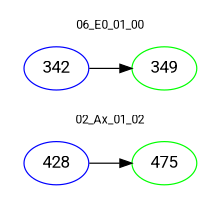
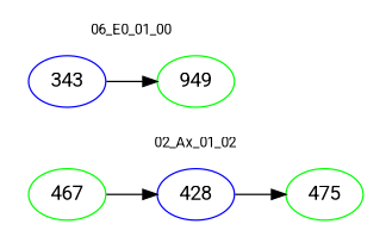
  digraph {
    fontname=Roboto
    rankdir=LR
    node [color=green fontname=Roboto]
    edge [color=black fontname=Roboto]
+   n1 [label=467]
    n2 [color=blue label=428]
    n3 [label=475]
-   n4 [color=blue label=342]
-   n5 [label=349]
+   n4 [color=blue label=343]
+   n5 [label=949]
    subgraph cluster_1 {
      color=white
      fontsize=10
      label="02_Ax_01_02"
+     n1
      n2
      n3
    }
    subgraph cluster_2 {
      color=white
      fontsize=10
      label="06_E0_01_00"
      n4
      n5
    }
+   n1 -> n2
    n2 -> n3
    n4 -> n5
  }
